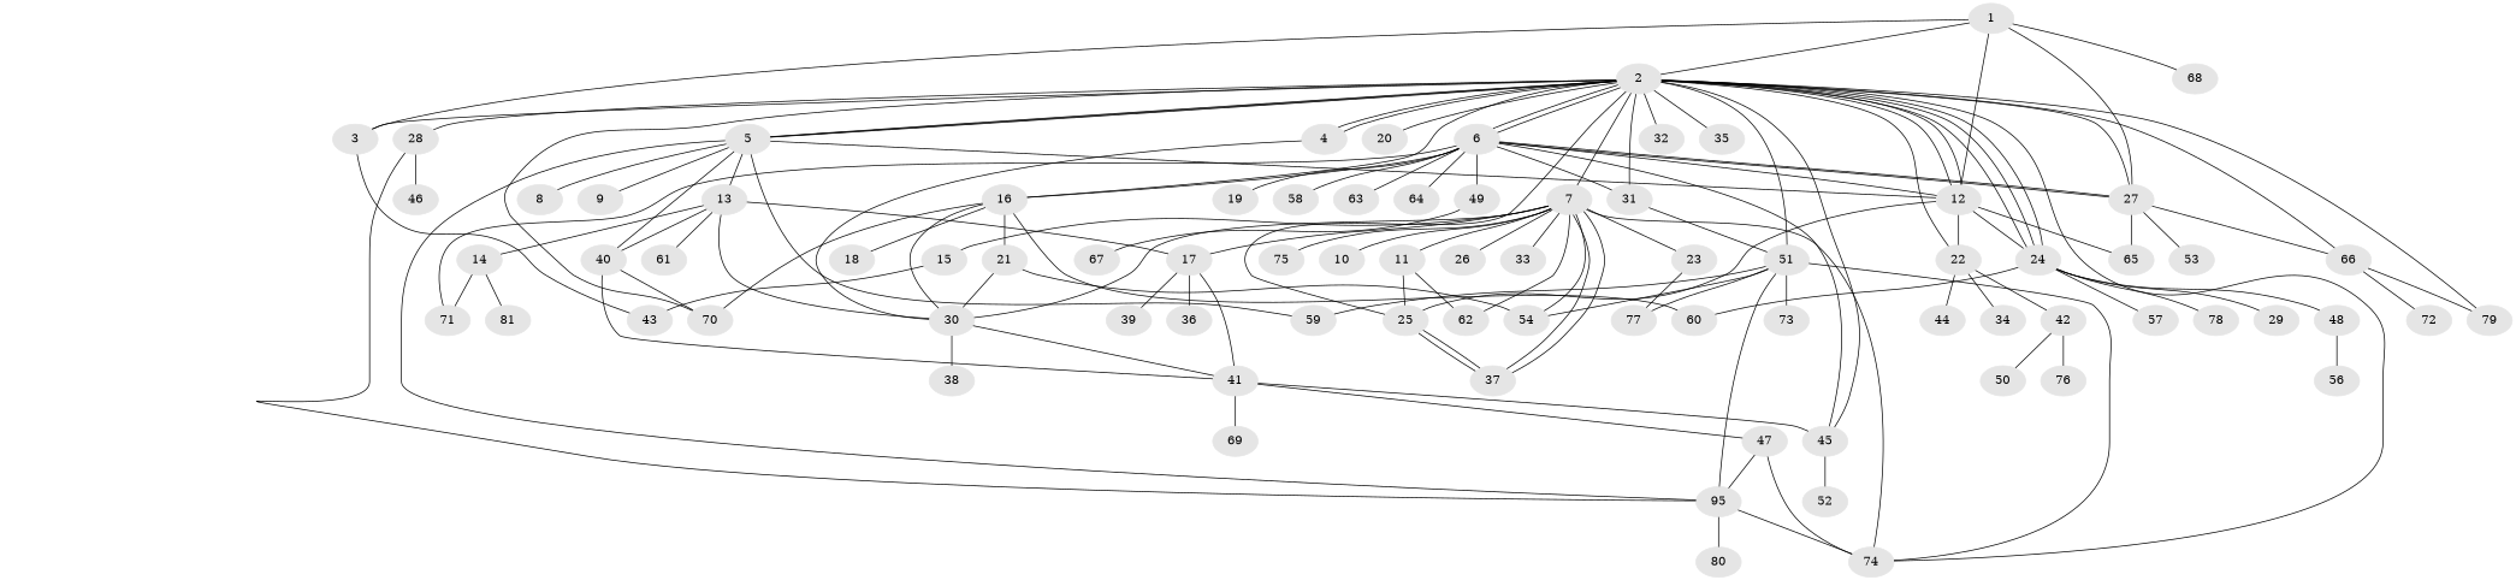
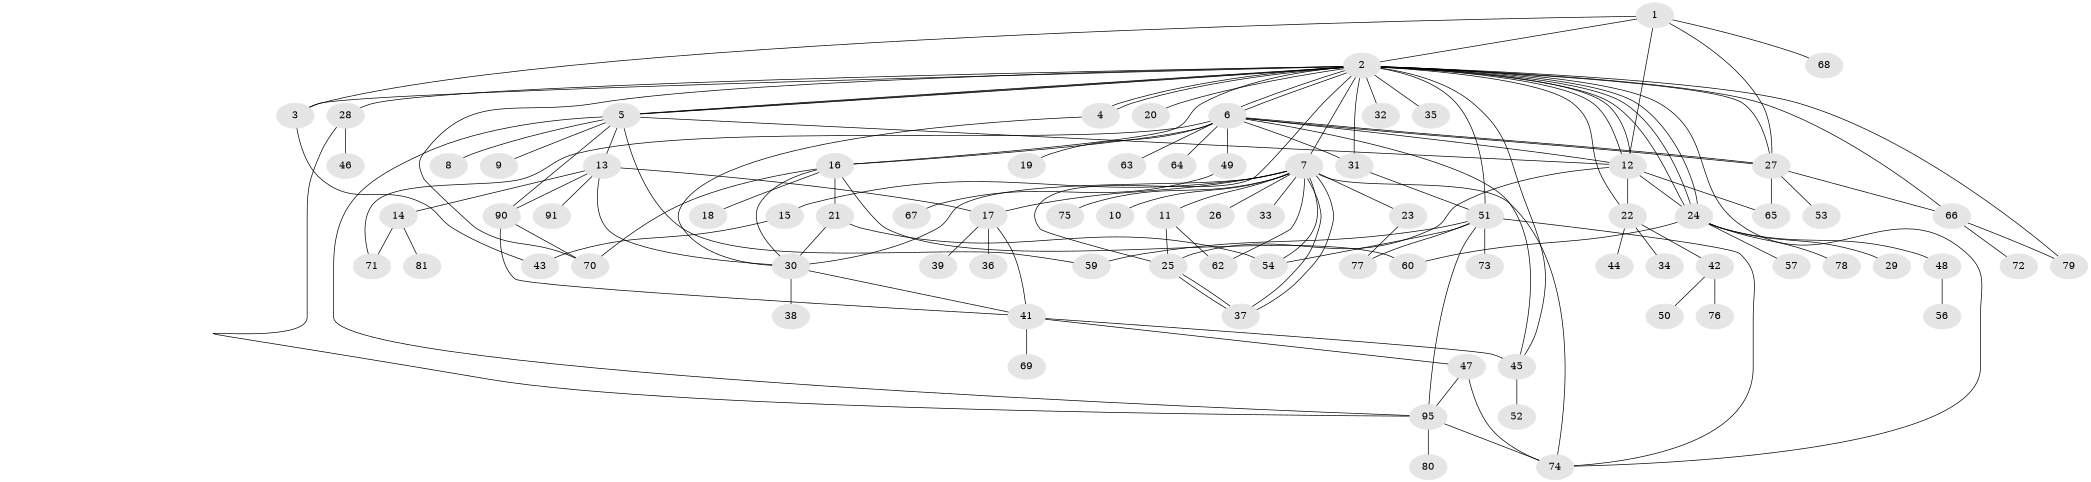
  graph {
    node [color=gray90 style=filled]
    1
    2
    3
    12
    27
    68
    4
    5
    6
    7
    16
    20
    22
    24
    25
    28
    31
    32
    35
    45
    51
    66
    70
    74
    79
    43
    65
    53
    30
    8
    9
    13
-   40
+   40 [label=90]
    n34 [label=95]
    59
    19
    49
-   58
    63
    64
    71
    10
    11
    15
    17
    23
    26
    33
    37
    54
    62
    75
    18
    21
    60
    34
    42
    44
    29
    48
    57
    78
    46
    52
    77
    73
    72
    41
    38
    14
-   61
+   61 [label=91]
    80
    67
    36
    39
    81
    47
    69
    50
    76
    56
    1 -- 2
    1 -- 3
    1 -- 12
    1 -- 27
    1 -- 68
    2 -- 3
    2 -- 12
    2 -- 12
    2 -- 27
    2 -- 4
    2 -- 4
    2 -- 5
    2 -- 5
    2 -- 5
    2 -- 6
    2 -- 6
    2 -- 7
    2 -- 16
    2 -- 20
    2 -- 22
    2 -- 24
    2 -- 24
    2 -- 24
    2 -- 25
    2 -- 28
    2 -- 31
    2 -- 32
    2 -- 35
    2 -- 45
    2 -- 51
    2 -- 66
    2 -- 70
    2 -- 74
    2 -- 79
    3 -- 43
    12 -- 22
    12 -- 24
    12 -- 25
    12 -- 65
    27 -- 66
    27 -- 65
    27 -- 53
    4 -- 30
    5 -- 12
    5 -- 8
    5 -- 9
    5 -- 13
    5 -- 40
    5 -- n34
    5 -- 59
    6 -- 12
    6 -- 27
    6 -- 27
    6 -- 16
    6 -- 31
    6 -- 45
    6 -- 19
    6 -- 49
-   6 -- 58
    6 -- 63
    6 -- 64
    6 -- 71
    7 -- 74
    7 -- 30
    7 -- 10
    7 -- 11
    7 -- 15
    7 -- 17
    7 -- 23
    7 -- 26
    7 -- 33
    7 -- 37
    7 -- 37
    7 -- 54
    7 -- 62
    7 -- 75
    16 -- 70
    16 -- 30
    16 -- 18
    16 -- 21
    16 -- 60
    22 -- 34
    22 -- 42
    22 -- 44
    24 -- 60
    24 -- 29
    24 -- 48
    24 -- 57
    24 -- 78
    25 -- 37
    25 -- 37
    28 -- n34
    28 -- 46
    31 -- 51
    45 -- 52
    51 -- 74
    51 -- n34
    51 -- 59
    51 -- 54
    51 -- 77
    51 -- 73
    66 -- 79
    66 -- 72
    30 -- 41
    30 -- 38
    13 -- 30
    13 -- 40
    13 -- 17
    13 -- 14
    13 -- 61
    40 -- 70
    40 -- 41
    n34 -- 74
    n34 -- 80
    49 -- 67
    11 -- 25
    11 -- 62
    15 -- 43
    17 -- 41
    17 -- 36
    17 -- 39
    23 -- 77
    21 -- 30
    21 -- 54
    42 -- 50
    42 -- 76
    48 -- 56
    41 -- 45
    41 -- 47
    41 -- 69
    14 -- 71
    14 -- 81
    47 -- 74
    47 -- n34
  }
